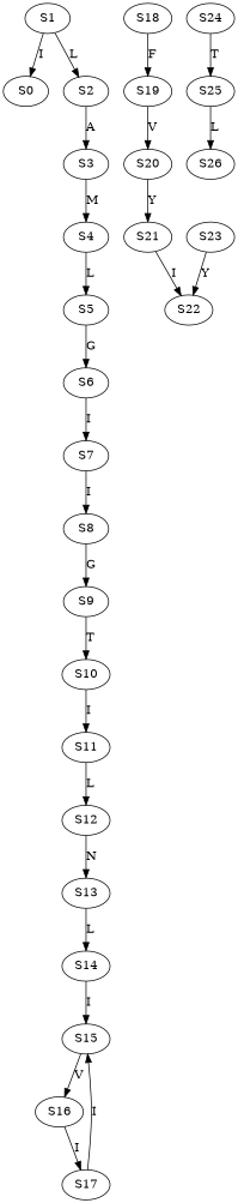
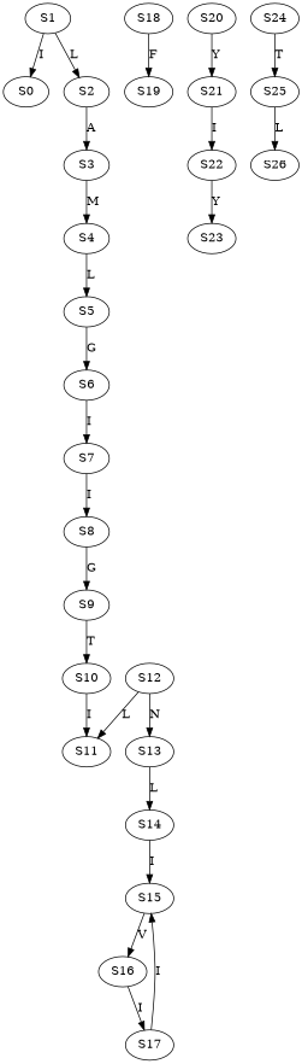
  strict digraph {
    S1
    S0
    S2
    S3
    S4
    S5
    S6
    S7
    S8
    S9
    S10
    S11
    S12
    S13
    S14
    S15
    S16
    S17
    S18
    S19
    S20
    S21
    S22
    S23
    S24
    S25
    S26
    S1 -> S0 [label=I]
    S1 -> S2 [label=L]
    S2 -> S3 [label=A]
    S3 -> S4 [label=M]
    S4 -> S5 [label=L]
    S5 -> S6 [label=G]
    S6 -> S7 [label=I]
    S7 -> S8 [label=I]
    S8 -> S9 [label=G]
    S9 -> S10 [label=T]
    S10 -> S11 [label=I]
-   S11 -> S12 [label=L]
+   S12 -> S11 [label=L]
    S12 -> S13 [label=N]
    S13 -> S14 [label=L]
    S14 -> S15 [label=I]
    S15 -> S16 [label=V]
    S16 -> S17 [label=I]
    S17 -> S15 [label=I]
    S18 -> S19 [label=F]
-   S19 -> S20 [label=V]
    S20 -> S21 [label=Y]
    S21 -> S22 [label=I]
-   S23 -> S22 [label=Y]
+   S22 -> S23 [label=Y]
    S24 -> S25 [label=T]
    S25 -> S26 [label=L]
  }
